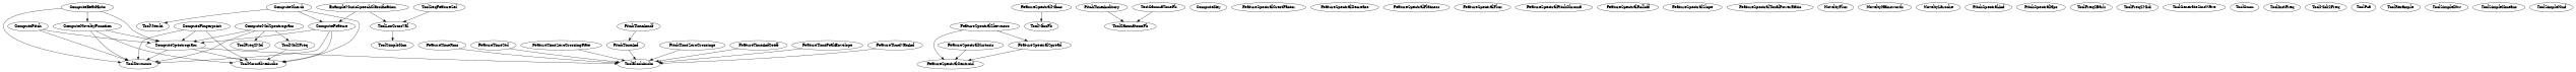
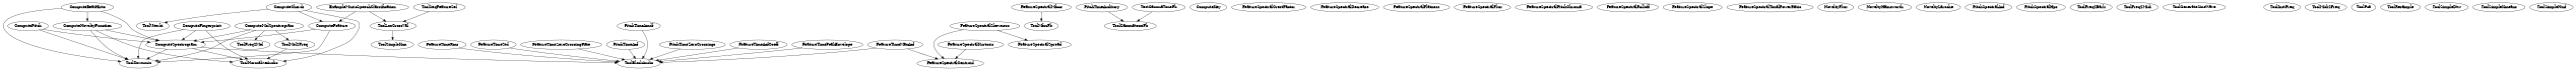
  digraph {
    ComputeBeatHisto
    ComputeNoveltyFunction
    ComputeSpectrogram
    ToolDownmix
    ToolNormalizeAudio
    ToolBlockAudio
    ComputeChords
    ComputeFeature
    ToolViterbi
    ComputeFingerprint
    ComputeMelSpectrogram
    ToolFreq2Mel
    ToolMel2Freq
    ComputePitch
    ExampleMusicSpeechClassification
    ToolLooCrossVal
    ToolSimpleKnn
    FeatureSpectralKurtosis
    FeatureSpectralCentroid
    FeatureSpectralSpread
    FeatureSpectralMfccs
    ToolMfccFb
    FeatureSpectralSkewness
    FeatureTimeAcfCoeff
    FeatureTimeMaxAcf
    FeatureTimePeakEnvelope
    FeatureTimeRms
    FeatureTimeStd
    FeatureTimeZeroCrossingRate
    PitchTimeAcf
    PitchTimeAmdf
    PitchTimeAuditory
    ToolGammatoneFb
    PitchTimeZeroCrossings
    TestGammaToneFb
    ToolSeqFeatureSel
    ComputeKey
    FeatureSpectralCrestFactor
    FeatureSpectralDecrease
    FeatureSpectralFlatness
    FeatureSpectralFlux
    FeatureSpectralPitchChroma
    FeatureSpectralRolloff
    FeatureSpectralSlope
    FeatureSpectralTonalPowerRatio
    NoveltyFlux
    NoveltyHainsworth
    NoveltyLaroche
    PitchSpectralAcf
    PitchSpectralHps
    ToolFreq2Bark
    ToolFreq2Midi
    ToolGenerateSineWave
-   ToolGmm
    ToolInstFreq
    ToolMidi2Freq
    ToolPca
    ToolResample
    ToolSimpleDtw
    ToolSimpleKmeans
    ToolSimpleNmf
    ComputeBeatHisto -> ComputeNoveltyFunction
    ComputeBeatHisto -> ComputeSpectrogram
    ComputeBeatHisto -> ToolDownmix
    ComputeNoveltyFunction -> ComputeSpectrogram
    ComputeNoveltyFunction -> ToolDownmix
    ComputeNoveltyFunction -> ToolNormalizeAudio
    ComputeSpectrogram -> ToolDownmix
    ComputeSpectrogram -> ToolNormalizeAudio
    ComputeSpectrogram -> ToolBlockAudio
    ComputeChords -> ToolNormalizeAudio
    ComputeChords -> ComputeFeature
    ComputeChords -> ToolViterbi
    ComputeFeature -> ComputeSpectrogram
    ComputeFeature -> ToolDownmix
-   ComputeFeature -> ToolNormalizeAudio
    ComputeFingerprint -> ComputeSpectrogram
    ComputeFingerprint -> ToolDownmix
    ComputeFingerprint -> ToolNormalizeAudio
    ComputeMelSpectrogram -> ComputeSpectrogram
    ComputeMelSpectrogram -> ToolDownmix
    ComputeMelSpectrogram -> ToolFreq2Mel
    ComputeMelSpectrogram -> ToolMel2Freq
    ToolMel2Freq -> ToolNormalizeAudio
    ComputePitch -> ComputeSpectrogram
    ComputePitch -> ToolDownmix
    ExampleMusicSpeechClassification -> ComputeFeature
    ExampleMusicSpeechClassification -> ToolLooCrossVal
    ToolLooCrossVal -> ToolSimpleKnn
    FeatureSpectralKurtosis -> FeatureSpectralCentroid
-   FeatureSpectralSpread -> FeatureSpectralCentroid
+   FeatureTimeMaxAcf -> FeatureSpectralCentroid
    FeatureSpectralMfccs -> ToolMfccFb
    FeatureSpectralSkewness -> FeatureSpectralCentroid
    FeatureSpectralSkewness -> FeatureSpectralSpread
    FeatureTimeAcfCoeff -> ToolBlockAudio
    FeatureTimeMaxAcf -> ToolBlockAudio
    FeatureTimePeakEnvelope -> ToolBlockAudio
    FeatureTimeRms -> ToolBlockAudio
    FeatureTimeStd -> ToolBlockAudio
    FeatureTimeZeroCrossingRate -> ToolBlockAudio
    PitchTimeAcf -> ToolBlockAudio
-   PitchTimeAmdf -> PitchTimeAcf
+   PitchTimeAmdf -> ToolBlockAudio
    PitchTimeAuditory -> ToolGammatoneFb
    PitchTimeZeroCrossings -> ToolBlockAudio
    TestGammaToneFb -> ToolGammatoneFb
    ToolSeqFeatureSel -> ToolLooCrossVal
  }
